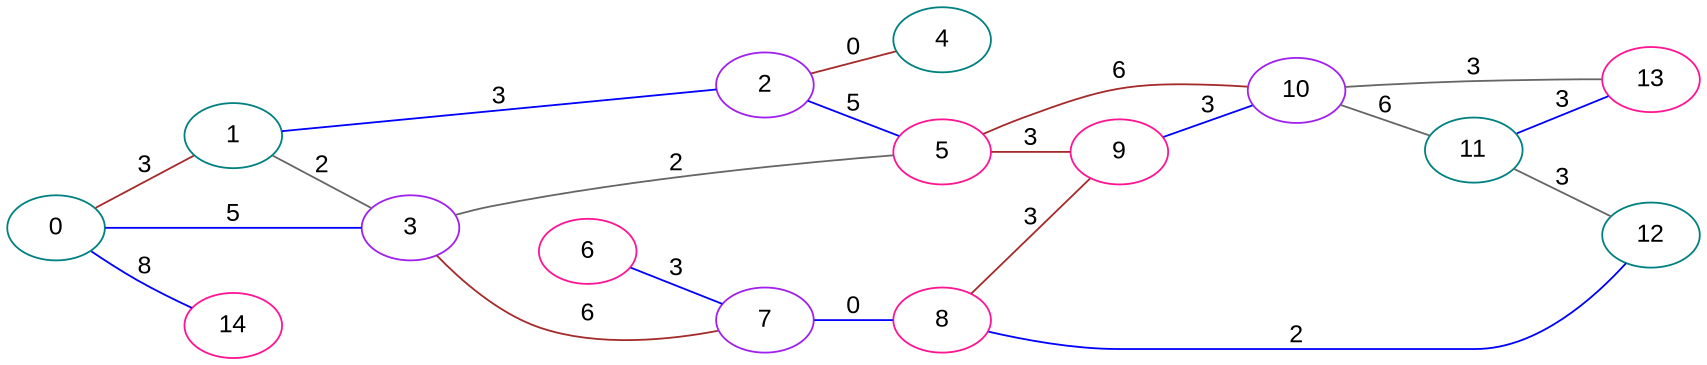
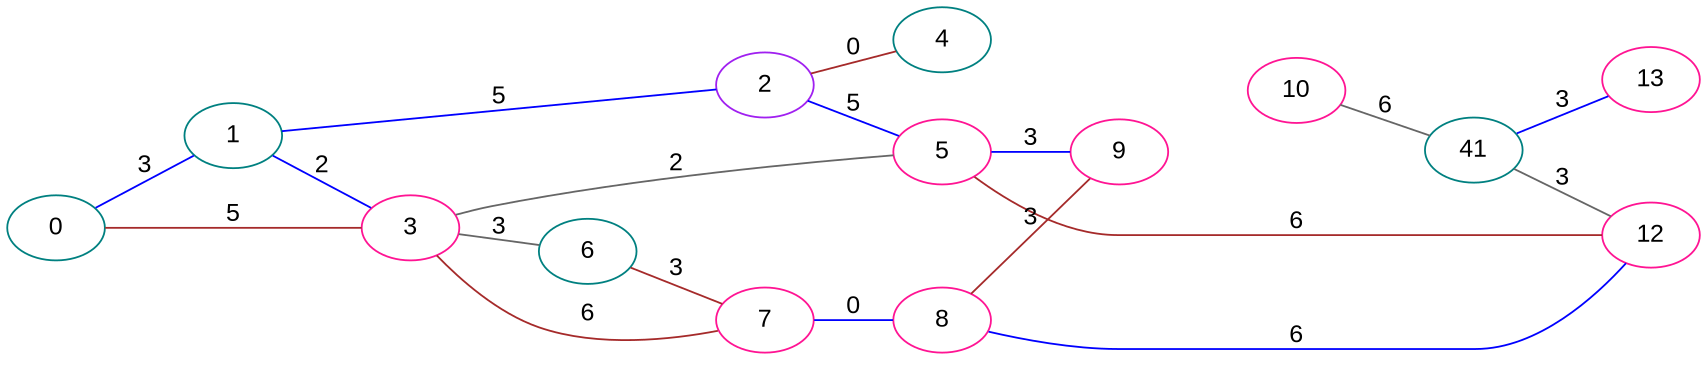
  graph {
    fontname="Liberation Sans"
    rankdir=LR
    node [color=deeppink fontname="Liberation Sans" weight=1]
    edge [color=blue fontname="Liberation Sans"]
    0 [color=teal]
    1 [color=teal]
-   3 [color=purple]
-   14 [weight=4]
+   3
    2 [color=purple]
    5
-   6
-   7 [color=purple]
+   6 [color=teal]
+   7
    4 [color=teal]
    9
-   10 [color=purple]
+   10
    8
-   11 [color=teal]
+   11 [color=teal label=41]
    13
-   12 [color=teal]
-   0 -- 1 [color=brown label=3]
-   0 -- 3 [label=5]
-   0 -- 14 [label=8]
-   1 -- 3 [color=gray40 label=2]
-   1 -- 2 [label=3]
+   12
+   0 -- 1 [label=3]
+   0 -- 3 [color=brown label=5]
+   1 -- 3 [label=2]
+   1 -- 2 [label=5]
    3 -- 5 [color=gray40 label=2]
+   3 -- 6 [color=gray40 label=3]
    3 -- 7 [color=brown label=6]
    2 -- 5 [label=5]
    2 -- 4 [color=brown label=0]
-   5 -- 9 [color=brown label=3]
-   5 -- 10 [color=brown label=6]
-   6 -- 7 [label=3]
+   5 -- 9 [label=3]
+   5 -- 12 [color=brown label=6]
+   6 -- 7 [color=brown label=3]
    7 -- 8 [label=0]
-   9 -- 10 [label=3]
    10 -- 11 [color=gray40 label=6]
-   10 -- 13 [color=gray40 label=3]
    8 -- 9 [color=brown label=3]
-   8 -- 12 [label=2]
+   8 -- 12 [label=6]
    11 -- 13 [label=3]
    11 -- 12 [color=gray40 label=3]
  }
